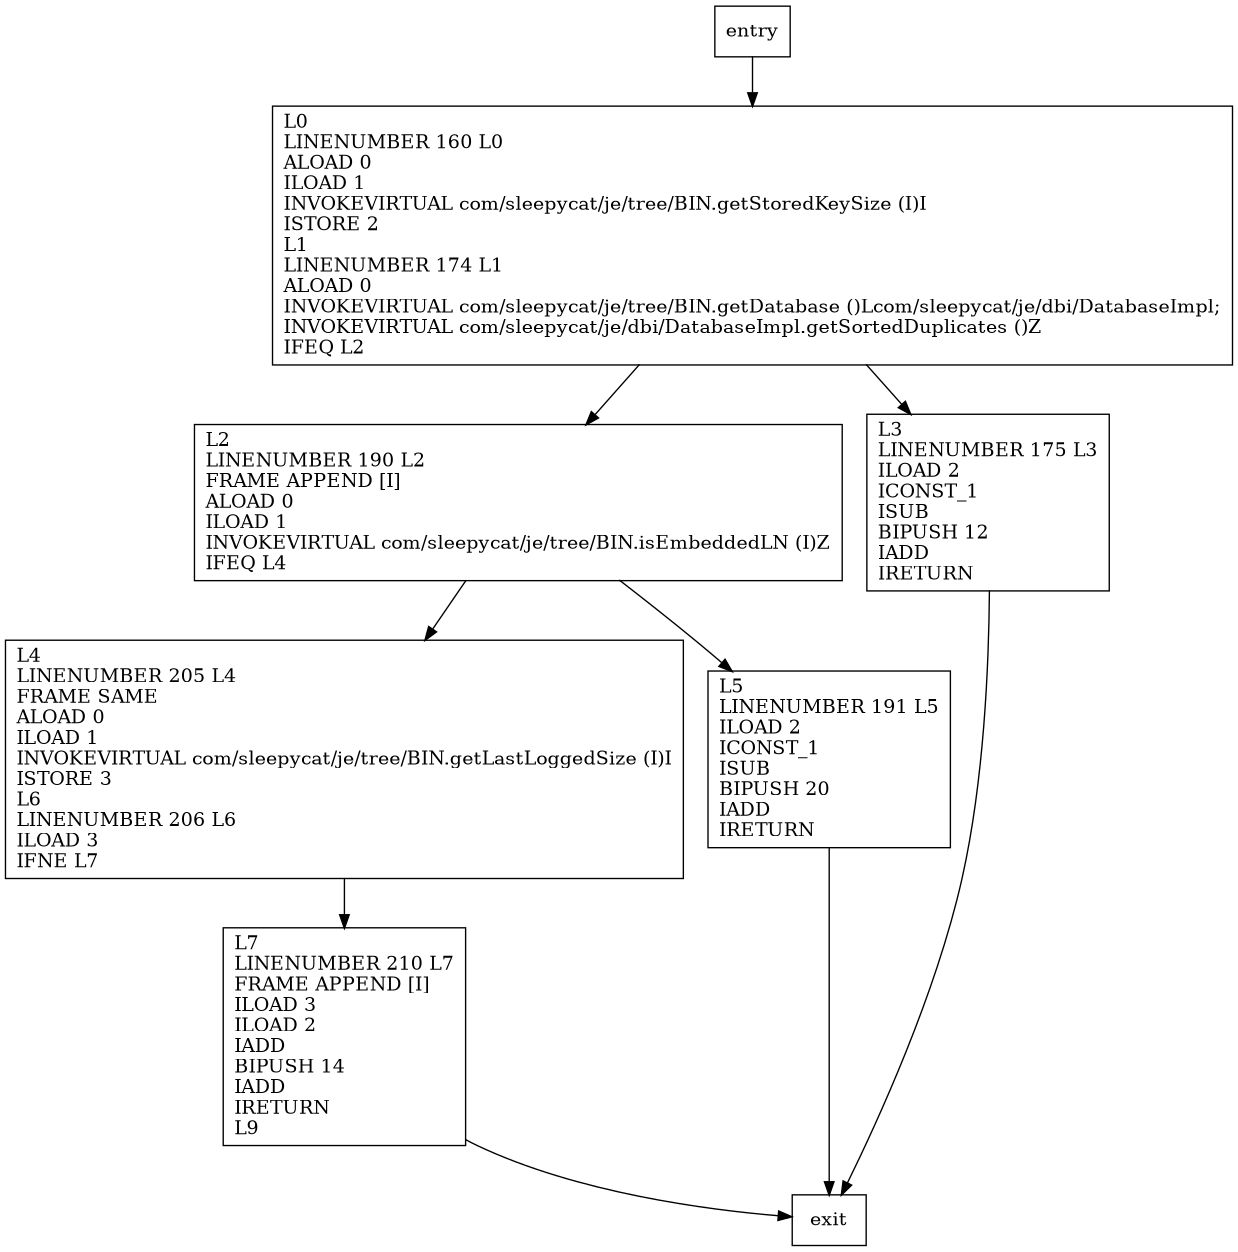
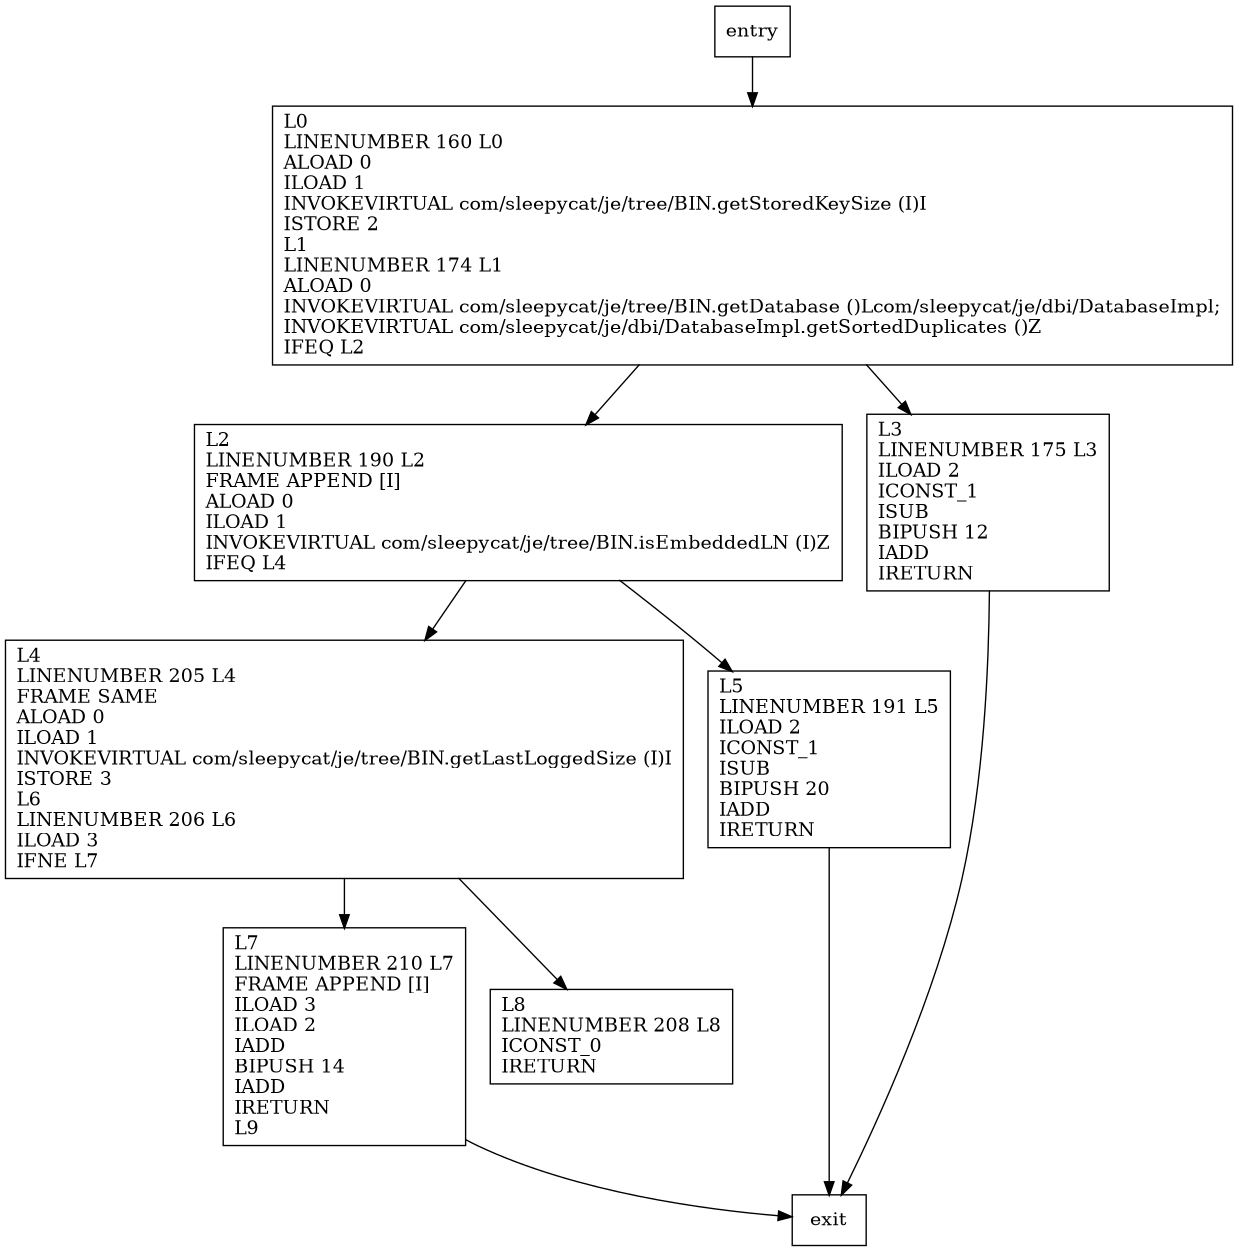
  digraph {
    node [shape=record]
    n1 [label="L7\lLINENUMBER 210 L7\lFRAME APPEND [I]\lILOAD 3\lILOAD 2\lIADD\lBIPUSH 14\lIADD\lIRETURN\lL9\l"]
    exit
    n3 [label="L4\lLINENUMBER 205 L4\lFRAME SAME\lALOAD 0\lILOAD 1\lINVOKEVIRTUAL com/sleepycat/je/tree/BIN.getLastLoggedSize (I)I\lISTORE 3\lL6\lLINENUMBER 206 L6\lILOAD 3\lIFNE L7\l"]
+   n4 [label="L8\lLINENUMBER 208 L8\lICONST_0\lIRETURN\l"]
    n5 [label="L5\lLINENUMBER 191 L5\lILOAD 2\lICONST_1\lISUB\lBIPUSH 20\lIADD\lIRETURN\l"]
    n6 [label="L2\lLINENUMBER 190 L2\lFRAME APPEND [I]\lALOAD 0\lILOAD 1\lINVOKEVIRTUAL com/sleepycat/je/tree/BIN.isEmbeddedLN (I)Z\lIFEQ L4\l"]
    n7 [label="L3\lLINENUMBER 175 L3\lILOAD 2\lICONST_1\lISUB\lBIPUSH 12\lIADD\lIRETURN\l"]
    n8 [label="L0\lLINENUMBER 160 L0\lALOAD 0\lILOAD 1\lINVOKEVIRTUAL com/sleepycat/je/tree/BIN.getStoredKeySize (I)I\lISTORE 2\lL1\lLINENUMBER 174 L1\lALOAD 0\lINVOKEVIRTUAL com/sleepycat/je/tree/BIN.getDatabase ()Lcom/sleepycat/je/dbi/DatabaseImpl;\lINVOKEVIRTUAL com/sleepycat/je/dbi/DatabaseImpl.getSortedDuplicates ()Z\lIFEQ L2\l"]
    entry
    n1 -> exit
    n3 -> n1
+   n3 -> n4
    n5 -> exit
    n6 -> n3
    n6 -> n5
    n7 -> exit
    n8 -> n6
    n8 -> n7
    entry -> n8
  }
